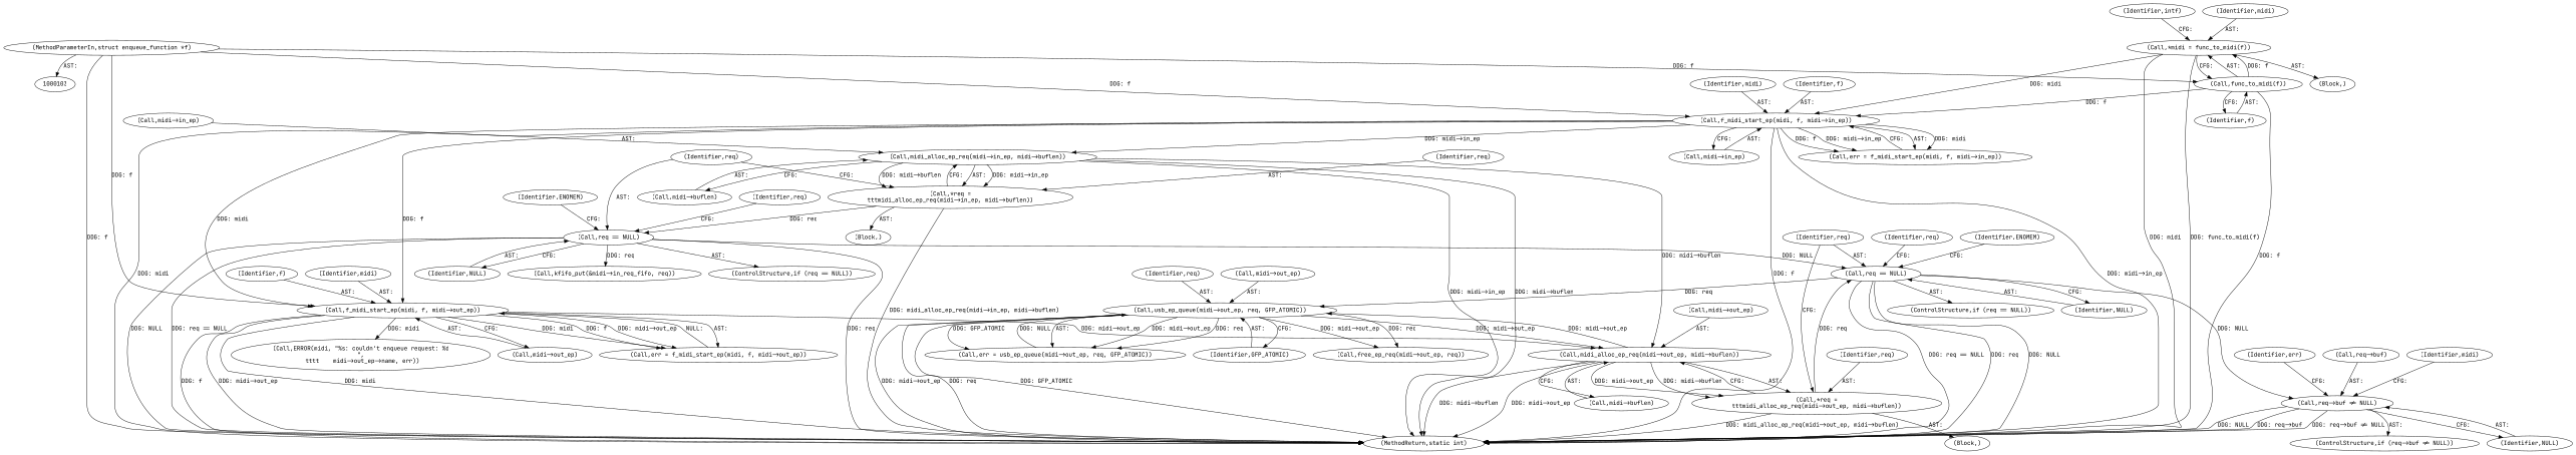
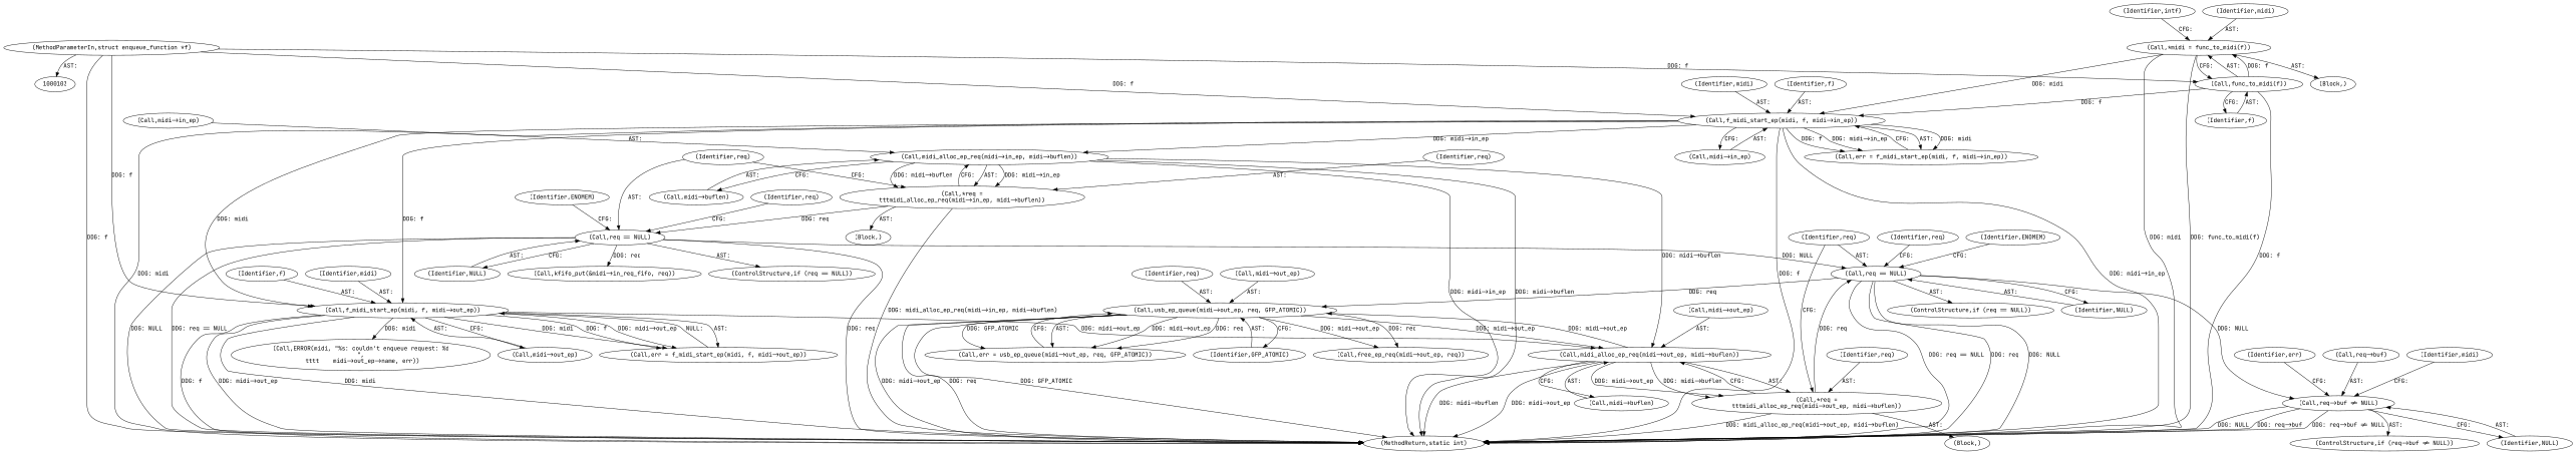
  digraph {
    fontname="JetBrains Mono"
    node [fontname="JetBrains Mono"]
    edge [fontname="JetBrains Mono"]
    n1 [label="(Call,req->buf != NULL)"]
    n2 [label="(Identifier,NULL)"]
    n3 [label="(ControlStructure,if (req->buf != NULL))"]
    n4 [label="(MethodReturn,static int)"]
    n5 [label="(Call,req == NULL)"]
    n6 [label="(Call,usb_ep_queue(midi->out_ep, req, GFP_ATOMIC))"]
    n7 [label="(ControlStructure,if (req == NULL))"]
    n8 [label="(Identifier,NULL)"]
    n9 [label="(Call,midi_alloc_ep_req(midi->out_ep, midi->buflen))"]
    n10 [label="(Call,free_ep_req(midi->out_ep, req))"]
    n11 [label="(Call,err = usb_ep_queue(midi->out_ep, req, GFP_ATOMIC))"]
    n12 [label="(Identifier,GFP_ATOMIC)"]
    n13 [label="(Call,*req =\n\t\t\tmidi_alloc_ep_req(midi->out_ep, midi->buflen))"]
    n14 [label="(Block,)"]
    n15 [label="(Call,midi->buflen)"]
    n16 [label="(Call,f_midi_start_ep(midi, f, midi->out_ep))"]
    n17 [label="(Call,midi->out_ep)"]
    n18 [label="(Call,err = f_midi_start_ep(midi, f, midi->out_ep))"]
    n19 [label="(Call,ERROR(midi, \"%s: couldn't enqueue request: %d\n\",\n \t\t\t\t    midi->out_ep->name, err))"]
    n20 [label="(Call,f_midi_start_ep(midi, f, midi->in_ep))"]
    n21 [label="(Call,midi_alloc_ep_req(midi->in_ep, midi->buflen))"]
    n22 [label="(Call,err = f_midi_start_ep(midi, f, midi->in_ep))"]
    n23 [label="(Call,midi->in_ep)"]
    n24 [label="(Call,*req =\n\t\t\tmidi_alloc_ep_req(midi->in_ep, midi->buflen))"]
    n25 [label="(Call,midi->buflen)"]
    n26 [label="(Call,*midi = func_to_midi(f))"]
    n27 [label="(Call,func_to_midi(f))"]
    n28 [label="(Block,)"]
    n29 [label="(Identifier,f)"]
    n30 [label="(MethodParameterIn,struct enqueue_function *f)"]
    1000103
    n32 [label="(Call,req == NULL)"]
    n33 [label="(Block,)"]
    n34 [label="(Identifier,NULL)"]
    n35 [label="(Call,kfifo_put(&midi->in_req_fifo, req))"]
    n36 [label="(ControlStructure,if (req == NULL))"]
    n37 [label="(Identifier,req)"]
    n38 [label="(Identifier,intf)"]
    n39 [label="(Identifier,ENOMEM)"]
    n40 [label="(Identifier,req)"]
    n41 [label="(Identifier,err)"]
    n42 [label="(Identifier,req)"]
    n43 [label="(Identifier,f)"]
    n44 [label="(Identifier,req)"]
    n45 [label="(Call,req->buf)"]
    n46 [label="(Identifier,midi)"]
    n47 [label="(Identifier,req)"]
    n48 [label="(Identifier,midi)"]
    n49 [label="(Call,midi->in_ep)"]
    n50 [label="(Identifier,f)"]
    n51 [label="(Identifier,midi)"]
    n52 [label="(Identifier,ENOMEM)"]
    n53 [label="(Call,midi->out_ep)"]
    n54 [label="(Identifier,req)"]
    n55 [label="(Identifier,req)"]
    n56 [label="(Call,midi->out_ep)"]
    n57 [label="(Identifier,midi)"]
    n1 -> n2 [label="CFG: "]
    n1 -> n3 [label="AST: "]
    n1 -> n4 [label="DDG: req->buf != NULL"]
    n1 -> n4 [label="DDG: NULL"]
    n1 -> n4 [label="DDG: req->buf"]
    n2 -> n1 [label="AST: "]
    n5 -> n1 [label="DDG: NULL"]
    n5 -> n4 [label="DDG: NULL"]
    n5 -> n4 [label="DDG: req == NULL"]
    n5 -> n4 [label="DDG: req"]
    n5 -> n6 [label="DDG: req"]
    n5 -> n7 [label="AST: "]
    n5 -> n8 [label="CFG: "]
    n6 -> n4 [label="DDG: midi->out_ep"]
    n6 -> n4 [label="DDG: req"]
    n6 -> n4 [label="DDG: GFP_ATOMIC"]
    n6 -> n9 [label="DDG: midi->out_ep"]
    n6 -> n10 [label="DDG: midi->out_ep"]
    n6 -> n10 [label="DDG: req"]
    n6 -> n11 [label="AST: "]
    n6 -> n11 [label="DDG: midi->out_ep"]
    n6 -> n11 [label="DDG: req"]
    n6 -> n11 [label="DDG: GFP_ATOMIC"]
    n6 -> n12 [label="CFG: "]
    n8 -> n5 [label="AST: "]
    n9 -> n4 [label="DDG: midi->buflen"]
    n9 -> n4 [label="DDG: midi->out_ep"]
    n9 -> n6 [label="DDG: midi->out_ep"]
    n9 -> n13 [label="AST: "]
    n9 -> n13 [label="DDG: midi->out_ep"]
    n9 -> n13 [label="DDG: midi->buflen"]
    n9 -> n15 [label="CFG: "]
-   n11 -> n6 [label="DDG: NULL"]
+   n11 -> n6 [label="CFG: "]
    n12 -> n6 [label="AST: "]
    n13 -> n4 [label="DDG: midi_alloc_ep_req(midi->out_ep, midi->buflen)"]
    n13 -> n5 [label="DDG: req"]
    n13 -> n9 [label="CFG: "]
    n13 -> n14 [label="AST: "]
    n15 -> n9 [label="AST: "]
    n16 -> n4 [label="DDG: f"]
    n16 -> n4 [label="DDG: midi->out_ep"]
    n16 -> n4 [label="DDG: midi"]
    n16 -> n9 [label="DDG: midi->out_ep"]
    n16 -> n17 [label="CFG: "]
    n16 -> n18 [label="AST: "]
    n16 -> n18 [label="DDG: midi"]
    n16 -> n18 [label="DDG: f"]
    n16 -> n18 [label="DDG: midi->out_ep"]
    n16 -> n19 [label="DDG: midi"]
    n17 -> n16 [label="AST: "]
    n18 -> n16 [label="NULL: "]
    n20 -> n4 [label="DDG: midi"]
    n20 -> n4 [label="DDG: f"]
    n20 -> n4 [label="DDG: midi->in_ep"]
    n20 -> n16 [label="DDG: midi"]
    n20 -> n16 [label="DDG: f"]
    n20 -> n21 [label="DDG: midi->in_ep"]
    n20 -> n22 [label="AST: "]
    n20 -> n22 [label="DDG: midi"]
    n20 -> n22 [label="DDG: f"]
    n20 -> n22 [label="DDG: midi->in_ep"]
    n20 -> n23 [label="CFG: "]
    n21 -> n4 [label="DDG: midi->in_ep"]
    n21 -> n4 [label="DDG: midi->buflen"]
    n21 -> n9 [label="DDG: midi->buflen"]
    n21 -> n24 [label="AST: "]
    n21 -> n24 [label="DDG: midi->in_ep"]
    n21 -> n24 [label="DDG: midi->buflen"]
    n21 -> n25 [label="CFG: "]
    n22 -> n20 [label="CFG: "]
    n23 -> n20 [label="AST: "]
    n24 -> n4 [label="DDG: midi_alloc_ep_req(midi->in_ep, midi->buflen)"]
    n24 -> n21 [label="CFG: "]
    n24 -> n32 [label="DDG: req"]
    n24 -> n33 [label="AST: "]
    n25 -> n21 [label="AST: "]
    n26 -> n4 [label="DDG: midi"]
    n26 -> n4 [label="DDG: func_to_midi(f)"]
    n26 -> n20 [label="DDG: midi"]
    n26 -> n27 [label="CFG: "]
    n26 -> n28 [label="AST: "]
    n27 -> n4 [label="DDG: f"]
    n27 -> n20 [label="DDG: f"]
    n27 -> n26 [label="AST: "]
    n27 -> n26 [label="DDG: f"]
    n27 -> n29 [label="CFG: "]
    n29 -> n27 [label="AST: "]
    n30 -> n4 [label="DDG: f"]
    n30 -> n16 [label="DDG: f"]
    n30 -> n20 [label="DDG: f"]
    n30 -> n27 [label="DDG: f"]
    n30 -> 1000103 [label="AST: "]
    n32 -> n4 [label="DDG: req"]
    n32 -> n4 [label="DDG: NULL"]
    n32 -> n4 [label="DDG: req == NULL"]
    n32 -> n5 [label="DDG: NULL"]
    n32 -> n34 [label="CFG: "]
    n32 -> n35 [label="DDG: req"]
    n32 -> n36 [label="AST: "]
    n34 -> n32 [label="AST: "]
    n37 -> n32 [label="CFG: "]
    n38 -> n26 [label="CFG: "]
    n39 -> n5 [label="CFG: "]
    n40 -> n24 [label="AST: "]
    n41 -> n1 [label="CFG: "]
    n42 -> n6 [label="AST: "]
    n43 -> n20 [label="AST: "]
    n44 -> n24 [label="CFG: "]
    n44 -> n32 [label="AST: "]
    n45 -> n1 [label="AST: "]
    n46 -> n20 [label="AST: "]
    n47 -> n5 [label="CFG: "]
    n48 -> n26 [label="AST: "]
    n49 -> n21 [label="AST: "]
    n50 -> n16 [label="AST: "]
    n51 -> n1 [label="CFG: "]
    n52 -> n32 [label="CFG: "]
    n53 -> n6 [label="AST: "]
    n54 -> n5 [label="AST: "]
    n54 -> n13 [label="CFG: "]
    n55 -> n13 [label="AST: "]
    n56 -> n9 [label="AST: "]
    n57 -> n16 [label="AST: "]
  }
